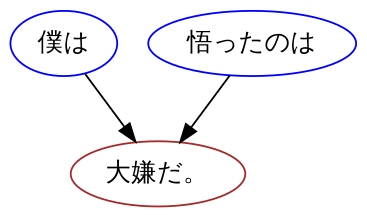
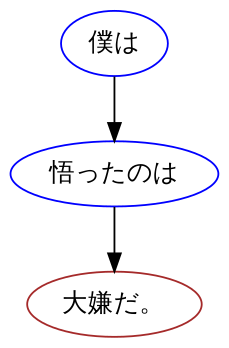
  digraph {
    node [color=blue]
    n1 [label="僕は"]
    n2 [color=brown label="大嫌だ。"]
    n3 [label="悟ったのは"]
-   n1 -> n2
+   n1 -> n3
    n3 -> n2
  }
